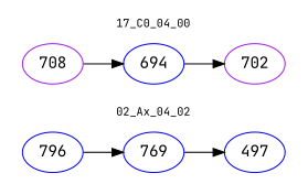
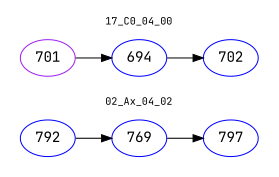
  digraph {
    fontname="JetBrains Mono"
    rankdir=LR
    node [color=blue fontname="JetBrains Mono"]
    edge [color=black fontname="JetBrains Mono"]
-   n1 [label=796]
+   n1 [label=792]
    n2 [label=769]
-   n3 [label=497]
-   n4 [color=purple label=708]
+   n3 [label=797]
+   n4 [color=purple label=701]
    n5 [label=694]
-   n6 [color=purple label=702]
+   n6 [label=702]
    subgraph cluster_1 {
      color=white
      fontsize=10
      label="02_Ax_04_02"
      n1
      n2
      n3
    }
    subgraph cluster_2 {
      color=white
      fontsize=10
      label="17_C0_04_00"
      n4
      n5
      n6
    }
    n1 -> n2
    n2 -> n3
    n4 -> n5
    n5 -> n6
  }
